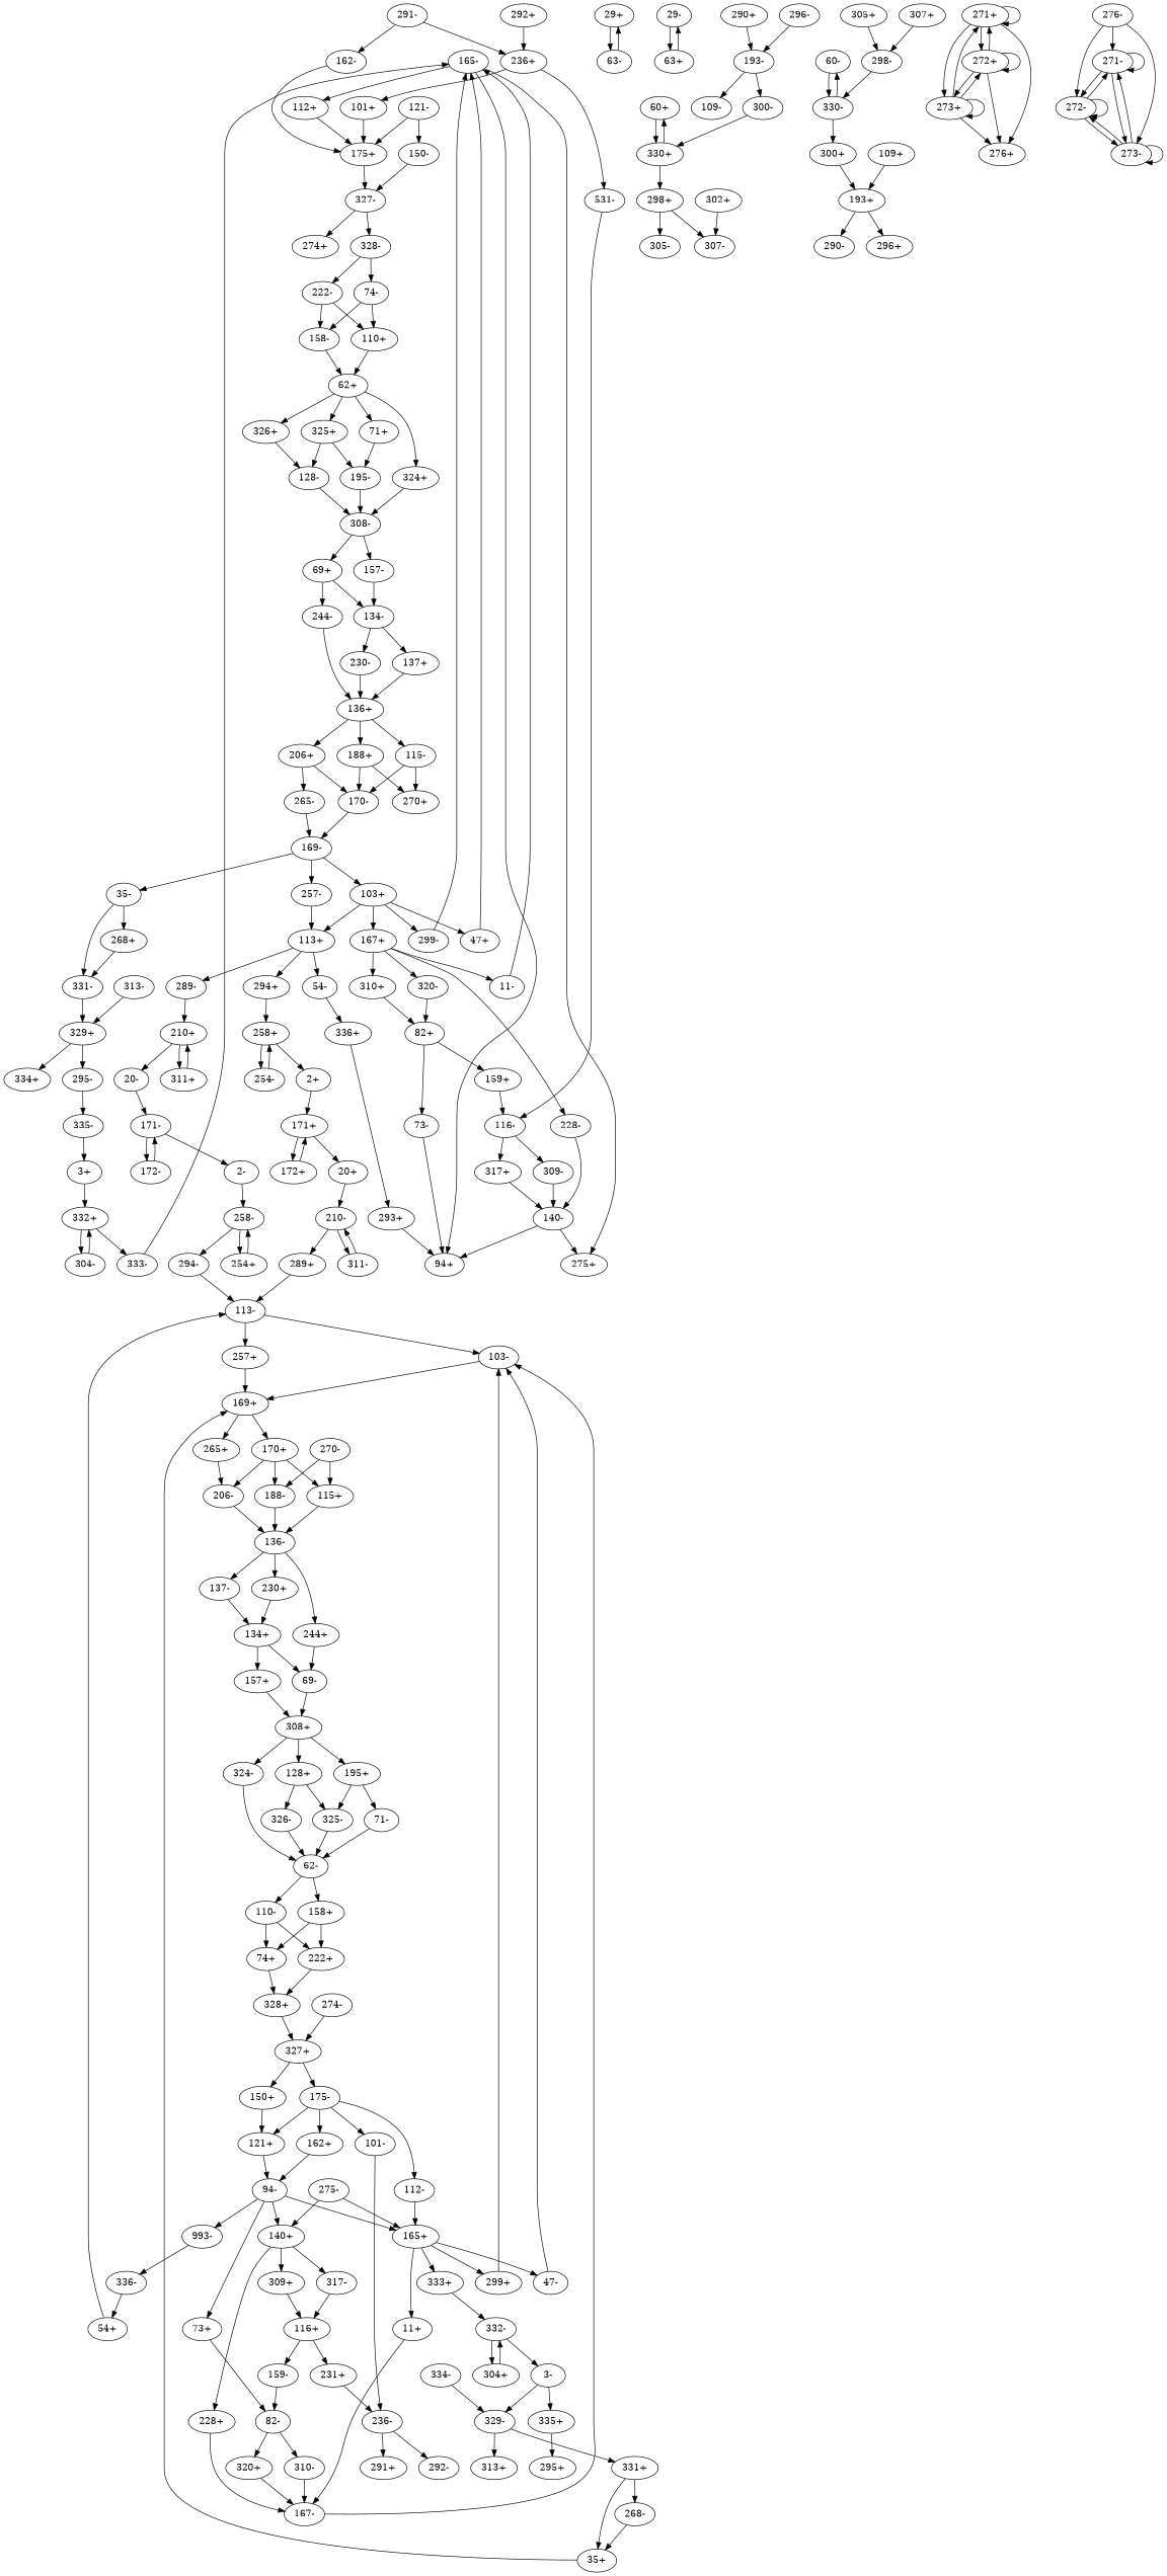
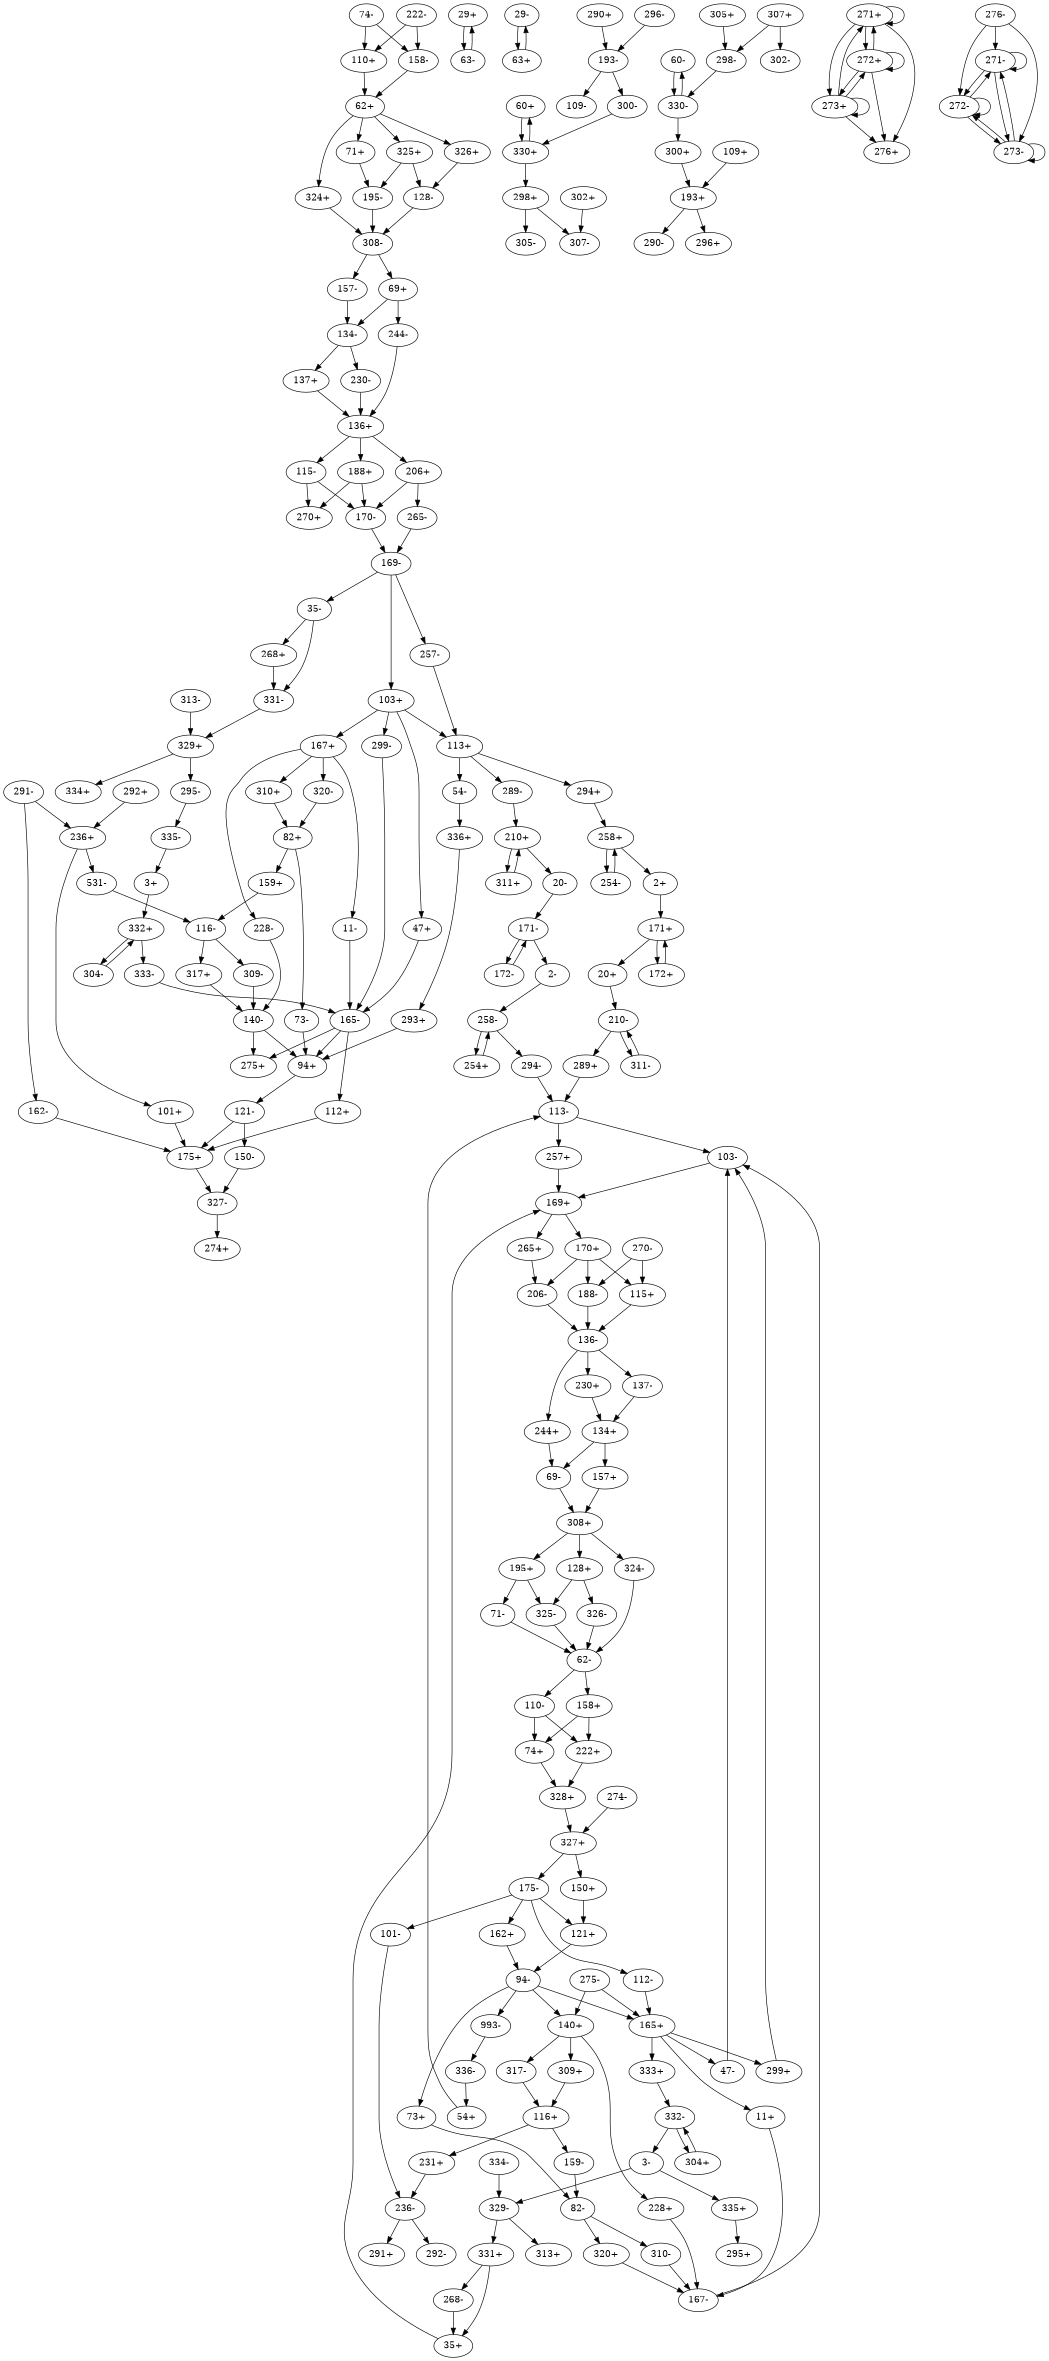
  digraph {
    k=96
    node [C=0 l=191]
    edge [d=-95]
    "2+" [C=7184182 l=240573]
    "171+" [C=8955 l=213]
    "20+" [C=5332879 l=182832]
    "172+" [C=4868 l=230]
    "2-" [C=7184182 l=240573]
    "258-" [C=1158 l=127]
    "254+" [C=3056 l=181]
    "294-" [C=3926319 l=128187]
    "3+" [C=2770626 l=93533]
    "332+" [C=54927 l=1691]
    "304-" [C=277446 l=9263]
    "333-" [C=6239849 l=208578]
    "3-" [C=2770626 l=93533]
    "335+"
    "329-" [C=17159 l=689]
    "295+" [C=1830985 l=66217]
    "11+" [C=1769229 l=55262]
    "167-" [C=10803 l=154]
    "103-" [C=16739 l=165]
    "11-" [C=1769229 l=55262]
    "165-" [C=2541 l=109]
    "94+" [C=7650 l=125]
    "112+" [C=8568 l=318]
    "275+" [C=85 l=119]
    "210-" [C=3635 l=154]
    "289+" [C=13607419 l=487898]
    "311-" [C=136943 l=7054]
    "20-" [C=5332879 l=182832]
    "171-" [C=8955 l=213]
    "172-" [C=4868 l=230]
    "29+" [C=2899230 l=80436]
    "63-" [C=124193 l=3945]
    "29-" [C=2899230 l=80436]
    "63+" [C=124193 l=3945]
    "35+" [C=1561784 l=53883]
    "169+" [C=14779 l=155]
    "170+" [C=8760 l=135]
    "265+" [C=2783]
    "35-" [C=1561784 l=53883]
    "268+" [C=287 l=181]
    "331-" [C=662377 l=24440]
    "329+" [C=17159 l=689]
    "47+" [C=498042 l=15602]
    "47-" [C=498042 l=15602]
    "54+" [C=446641 l=15542]
    "113-" [C=7919 l=164]
    "257+" [C=2356]
    "54-" [C=446641 l=15542]
    "336+"
    "293+" [C=7988822 l=291094]
    "60+" [C=495689 l=20684]
    "330+" [C=30385 l=1344]
    "298+" [C=1336373 l=62808]
    "60-" [C=495689 l=20684]
    "330-" [C=30385 l=1344]
    "300+" [C=2104876 l=96570]
    "62+" [C=49986 l=296]
    "71+" [C=24739 l=379]
    "324+" [C=8151 l=250]
    "325+" [C=22849 l=214]
    "326+" [C=12753 l=217]
    "195-" [C=8216 l=160]
    "308-" [C=198831 l=906]
    "128-" [C=11414 l=174]
    "62-" [C=49986 l=296]
    "110-" [C=9534 l=155]
    "158+" [C=15276 l=155]
    "74+" [C=13458 l=155]
    "222+" [C=2997 l=155]
    "69+" [C=22055 l=190]
    "134-" [C=23743 l=190]
    "244-" [C=4379 l=277]
    "137+" [C=13712 l=181]
    "230-" [C=4918]
    "136+" [C=20440 l=179]
    "69-" [C=22055 l=190]
    "308+" [C=198831 l=906]
    "128+" [C=11414 l=174]
    "195+" [C=8216 l=160]
    "324-" [C=8151 l=250]
    "71-" [C=24739 l=379]
    "73+" [C=16933 l=544]
    "82-" [C=5382 l=189]
    "310-" [C=6638 l=308]
    "320+" [C=7546 l=272]
    "73-" [C=16933 l=544]
    "121-" [C=8989 l=159]
    "328+" [C=201525 l=907]
    "327+" [C=405492 l=1744]
    "74-" [C=13458 l=155]
    "110+" [C=9534 l=155]
    "158-" [C=15276 l=155]
    "82+" [C=5382 l=189]
    "159+" [C=4153 l=194]
    "116-" [C=3989 l=181]
    "175+" [C=8925 l=130]
    "150-" [C=2446]
    "162-" [C=9636]
    "94-" [C=7650 l=125]
    "140+" [C=842 l=101]
    "165+" [C=2541 l=109]
    n102 [C=7988822 l=291094 label="993-"]
    "228+" [C=4451 l=201]
    "309+" [C=20007 l=588]
    "317-" [C=16822 l=590]
    "299+" [C=1923664 l=59802]
    "333+" [C=6239849 l=208578]
    "336-"
    "101+" [C=22778 l=803]
    "327-" [C=405492 l=1744]
    "101-" [C=22778 l=803]
    "236-" [C=4445 l=173]
    "291+" [C=11512840 l=447686]
    "292-" [C=3179938 l=118348]
    "103+" [C=16739 l=165]
    "113+" [C=7919 l=164]
    "167+" [C=10803 l=154]
    "299-" [C=1923664 l=59802]
    "289-" [C=13607419 l=487898]
    "294+" [C=3926319 l=128187]
    "228-" [C=4451 l=201]
    "310+" [C=6638 l=308]
    "320-" [C=7546 l=272]
    "109+" [C=92825 l=4464]
    "193+" [C=6802 l=196]
    "290-" [C=19911584 l=800859]
    "296+" [C=390313 l=25212]
    "109-" [C=92825 l=4464]
    "112-" [C=8568 l=318]
    "210+" [C=3635 l=154]
    "258+" [C=1158 l=127]
    "115+" [C=11069 l=177]
    "136-" [C=20440 l=179]
    "137-" [C=13712 l=181]
    "230+" [C=4918]
    "244+" [C=4379 l=277]
    "115-" [C=11069 l=177]
    "170-" [C=8760 l=135]
    "270+" [C=22 l=104]
    "169-" [C=14779 l=155]
    "116+" [C=3989 l=181]
    "159-" [C=4153 l=194]
    "231+" [C=15171 l=729]
    "309-" [C=20007 l=588]
    "317+" [C=16822 l=590]
    "140-" [C=842 l=101]
    "121+" [C=8989 l=159]
    "325-" [C=22849 l=214]
    "326-" [C=12753 l=217]
    "157-" [C=2750]
    "134+" [C=23743 l=190]
    "157+" [C=2750]
    "188+" [C=5946]
    "206+" [C=2714 l=135]
    "265-" [C=2783]
    "150+" [C=2446]
    "274+" [C=30 l=109]
-   "328-" [C=201525 l=907]
    "162+" [C=9636]
    "332-" [C=54927 l=1691]
    "188-" [C=5946]
    "206-" [C=2714 l=135]
    "257-" [C=2356]
    "175-" [C=8925 l=130]
    "193-" [C=6802 l=196]
    "300-" [C=2104876 l=96570]
    "311+" [C=136943 l=7054]
    "222-" [C=2997 l=155]
    n169 [C=15171 l=729 label="531-"]
    "236+" [C=4445 l=173]
    "254-" [C=3056 l=181]
    "268-" [C=287 l=181]
    "270-" [C=22 l=104]
    "271+" [C=255 l=96]
    "272+" [C=2846]
    "273+" [C=2272]
    "276+" [C=163 l=122]
    "271-" [C=255 l=96]
    "272-" [C=2846]
    "273-" [C=2272]
    "274-" [C=30 l=109]
    "275-" [C=85 l=119]
    "276-" [C=163 l=122]
    "290+" [C=19911584 l=800859]
    "291-" [C=11512840 l=447686]
    "292+" [C=3179938 l=118348]
    "313+" [C=489309 l=30615]
    "331+" [C=662377 l=24440]
    "295-" [C=1830985 l=66217]
    "335-"
    "296-" [C=390313 l=25212]
    "305-" [C=2014734 l=99317]
    "307-" [C=352887 l=24558]
    "298-" [C=1336373 l=62808]
    "302+" [C=77786 l=4840]
+   "302-" [C=77786 l=4840]
    "304+" [C=277446 l=9263]
    "305+" [C=2014734 l=99317]
    "307+" [C=352887 l=24558]
    "313-" [C=489309 l=30615]
    "334+" [C=10872870 l=477711]
    "334-" [C=10872870 l=477711]
    "2+" -> "171+"
    "171+" -> "20+"
    "171+" -> "172+"
    "20+" -> "210-"
    "172+" -> "171+"
    "2-" -> "258-"
    "258-" -> "254+"
    "258-" -> "294-"
    "254+" -> "258-"
    "294-" -> "113-" [d=-85]
    "3+" -> "332+"
    "332+" -> "304-"
    "332+" -> "333-"
    "304-" -> "332+"
    "333-" -> "165-" [d=-93]
    "3-" -> "335+"
    "3-" -> "329-"
    "335+" -> "295+"
    "329-" -> "313+"
    "329-" -> "331+"
    "11+" -> "167-"
    "167-" -> "103-" [d=-59]
    "103-" -> "169+" [d=-90]
    "11-" -> "165-"
    "165-" -> "94+" [d=-67]
    "165-" -> "112+" [d=-67]
    "165-" -> "275+"
+   "94+" -> "121-"
    "112+" -> "175+" [d=-86]
    "210-" -> "289+"
    "210-" -> "311-"
    "289+" -> "113-"
    "311-" -> "210-"
    "20-" -> "171-"
    "171-" -> "2-"
    "171-" -> "172-"
    "172-" -> "171-"
    "29+" -> "63-" [d=-81]
    "63-" -> "29+" [d=-85]
    "29-" -> "63+" [d=-85]
    "63+" -> "29-" [d=-81]
    "35+" -> "169+" [d=-90]
    "169+" -> "170+"
    "169+" -> "265+"
    "170+" -> "115+" [d=-81]
    "170+" -> "188-" [d=-81]
    "170+" -> "206-" [d=-39]
    "265+" -> "206-"
    "35-" -> "268+"
    "35-" -> "331-" [d=-10]
    "268+" -> "331-"
    "331-" -> "329+"
    "329+" -> "295-"
    "329+" -> "334+"
    "47+" -> "165-" [d=-75]
    "47-" -> "103-" [d=-72]
    "54+" -> "113-" [d=-85]
    "113-" -> "103-" [d=-74]
    "113-" -> "257+"
    "257+" -> "169+"
    "54-" -> "336+"
    "336+" -> "293+"
    "293+" -> "94+" [d=-68]
    "60+" -> "330+"
    "330+" -> "60+"
    "330+" -> "298+"
    "298+" -> "305-"
    "298+" -> "307-" [d=-74]
    "60-" -> "330-"
    "330-" -> "60-"
    "330-" -> "300+"
    "300+" -> "193+"
    "62+" -> "71+" [d=-43]
    "62+" -> "324+" [d=-43]
    "62+" -> "325+" [d=-89]
    "62+" -> "326+" [d=-89]
    "71+" -> "195-"
    "324+" -> "308-" [d=-78]
    "325+" -> "195-" [d=-64]
    "325+" -> "128-"
    "326+" -> "128-"
    "195-" -> "308-"
    "308-" -> "69+"
    "308-" -> "157-"
    "128-" -> "308-" [d=-78]
    "62-" -> "110-"
    "62-" -> "158+"
    "110-" -> "74+" [d=-59]
    "110-" -> "222+" [d=-59]
    "158+" -> "74+" [d=-59]
    "158+" -> "222+" [d=-59]
    "74+" -> "328+"
    "222+" -> "328+"
    "69+" -> "134-" [d=-94]
    "69+" -> "244-"
    "134-" -> "137+"
    "134-" -> "230-"
    "244-" -> "136+" [d=-85]
    "137+" -> "136+" [d=-85]
    "230-" -> "136+"
    "136+" -> "115-" [d=-81]
    "136+" -> "188+"
    "136+" -> "206+" [d=-81]
    "69-" -> "308+"
    "308+" -> "128+" [d=-78]
    "308+" -> "195+"
    "308+" -> "324-" [d=-78]
    "128+" -> "325-"
    "128+" -> "326-"
    "195+" -> "71-"
    "195+" -> "325-" [d=-64]
    "324-" -> "62-" [d=-43]
    "71-" -> "62-" [d=-43]
    "73+" -> "82-"
    "82-" -> "310-"
    "82-" -> "320+"
    "310-" -> "167-" [d=-59]
    "320+" -> "167-" [d=-24]
    "73-" -> "94+" [d=-68]
    "121-" -> "175+" [d=-34]
    "121-" -> "150-"
    "328+" -> "327+"
    "327+" -> "150+"
    "327+" -> "175-"
    "74-" -> "110+" [d=-59]
    "74-" -> "158-" [d=-59]
    "110+" -> "62+"
    "158-" -> "62+"
    "82+" -> "73-"
    "82+" -> "159+"
    "159+" -> "116-"
    "116-" -> "309-"
    "116-" -> "317+"
    "175+" -> "327-"
    "150-" -> "327-"
    "162-" -> "175+" [d=-66]
    "94-" -> "73+" [d=-68]
    "94-" -> "140+" [d=-67]
    "94-" -> "165+" [d=-67]
    "94-" -> n102 [d=-68]
    "140+" -> "228+"
    "140+" -> "309+" [d=-85]
    "140+" -> "317-" [d=-85]
    "165+" -> "11+"
    "165+" -> "47-" [d=-75]
    "165+" -> "299+" [d=-75]
    "165+" -> "333+" [d=-93]
    n102 -> "336-"
    "228+" -> "167-" [d=-24]
    "309+" -> "116+"
    "317-" -> "116+"
    "299+" -> "103-" [d=-59]
    "333+" -> "332-"
    "336-" -> "54+"
    "101+" -> "175+"
    "327-" -> "274+"
-   "327-" -> "328-"
    "101-" -> "236-"
    "236-" -> "291+"
    "236-" -> "292-"
    "103+" -> "47+" [d=-72]
    "103+" -> "113+" [d=-74]
    "103+" -> "167+" [d=-59]
    "103+" -> "299-" [d=-59]
    "113+" -> "54-" [d=-85]
    "113+" -> "289-"
    "113+" -> "294+" [d=-85]
    "167+" -> "11-"
    "167+" -> "228-" [d=-24]
    "167+" -> "310+" [d=-59]
    "167+" -> "320-" [d=-24]
    "299-" -> "165-" [d=-75]
    "289-" -> "210+"
    "294+" -> "258+"
    "228-" -> "140-"
    "310+" -> "82+"
    "320-" -> "82+"
    "109+" -> "193+"
    "193+" -> "290-"
    "193+" -> "296+"
    "112-" -> "165+" [d=-67]
    "210+" -> "20-"
    "210+" -> "311+"
    "258+" -> "2+"
    "258+" -> "254-"
    "115+" -> "136-" [d=-81]
    "136-" -> "137-" [d=-85]
    "136-" -> "230+"
    "136-" -> "244+" [d=-85]
    "137-" -> "134+"
    "230+" -> "134+"
    "244+" -> "69-"
    "115-" -> "170-" [d=-81]
    "115-" -> "270+"
    "170-" -> "169-"
    "169-" -> "35-" [d=-90]
    "169-" -> "103+" [d=-90]
    "169-" -> "257-"
    "116+" -> "159-"
    "116+" -> "231+"
    "159-" -> "82-"
    "231+" -> "236-"
    "309-" -> "140-" [d=-85]
    "317+" -> "140-" [d=-85]
    "140-" -> "94+" [d=-67]
    "140-" -> "275+"
    "121+" -> "94-"
    "325-" -> "62-" [d=-89]
    "326-" -> "62-" [d=-89]
    "157-" -> "134-"
    "134+" -> "69-" [d=-94]
    "134+" -> "157+"
    "157+" -> "308+"
    "188+" -> "170-" [d=-81]
    "188+" -> "270+"
    "206+" -> "170-" [d=-39]
    "206+" -> "265-"
    "265-" -> "169-"
    "150+" -> "121+"
-   "328-" -> "74-"
-   "328-" -> "222-"
    "162+" -> "94-"
    "332-" -> "3-"
    "332-" -> "304+"
    "188-" -> "136-"
    "206-" -> "136-" [d=-81]
    "257-" -> "113+"
    "175-" -> "101-"
    "175-" -> "112-" [d=-86]
    "175-" -> "121+" [d=-34]
    "175-" -> "162+" [d=-66]
    "193-" -> "109-"
    "193-" -> "300-"
    "300-" -> "330+"
    "311+" -> "210+"
    "222-" -> "110+" [d=-59]
    "222-" -> "158-" [d=-59]
    n169 -> "116-"
    "236+" -> "101+"
    "236+" -> n169
    "254-" -> "258+"
    "268-" -> "35+"
    "270-" -> "115+"
    "270-" -> "188-"
    "271+" -> "271+"
    "271+" -> "272+"
    "271+" -> "273+"
    "271+" -> "276+"
    "272+" -> "271+"
    "272+" -> "272+"
    "272+" -> "273+"
    "272+" -> "276+"
    "273+" -> "271+"
    "273+" -> "272+"
    "273+" -> "273+"
    "273+" -> "276+"
    "271-" -> "271-"
    "271-" -> "272-"
    "271-" -> "273-"
    "272-" -> "271-"
    "272-" -> "272-"
    "272-" -> "273-"
    "273-" -> "271-"
    "273-" -> "272-"
    "273-" -> "273-"
    "274-" -> "327+"
    "275-" -> "140+"
    "275-" -> "165+"
    "276-" -> "271-"
    "276-" -> "272-"
    "276-" -> "273-"
    "290+" -> "193-"
    "291-" -> "162-"
    "291-" -> "236+"
    "292+" -> "236+"
    "331+" -> "35+" [d=-10]
    "331+" -> "268-"
    "295-" -> "335-"
    "335-" -> "3+"
    "296-" -> "193-"
    "298-" -> "330-"
    "302+" -> "307-"
    "304+" -> "332-"
    "305+" -> "298-"
    "307+" -> "298-" [d=-74]
+   "307+" -> "302-"
    "313-" -> "329+"
    "334-" -> "329-"
  }
